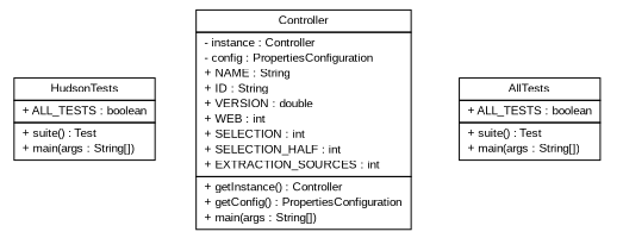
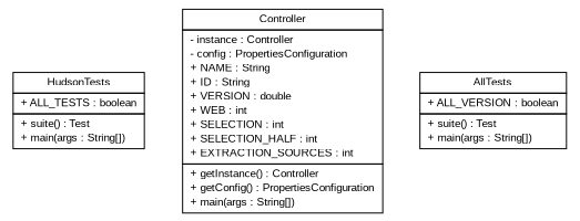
  digraph {
    nodesep=0.25
    ranksep=0.5
    node [fontcolor=black fontname=arial fontsize=10.0 shape=plaintext]
    n1 [label=<<table title="tud.iir.control.HudsonTests" border="0" cellborder="1" cellspacing="0" cellpadding="2" port="p" href="./HudsonTests.html"> 		<tr><td><table border="0" cellspacing="0" cellpadding="1"> <tr><td align="center" balign="center"> HudsonTests </td></tr> 		</table></td></tr> 		<tr><td><table border="0" cellspacing="0" cellpadding="1"> <tr><td align="left" balign="left"> + ALL_TESTS : boolean </td></tr> 		</table></td></tr> 		<tr><td><table border="0" cellspacing="0" cellpadding="1"> <tr><td align="left" balign="left"> + suite() : Test </td></tr> <tr><td align="left" balign="left"> + main(args : String[]) </td></tr> 		</table></td></tr> 		</table>>]
    n2 [label=<<table title="tud.iir.control.Controller" border="0" cellborder="1" cellspacing="0" cellpadding="2" port="p" href="./Controller.html"> 		<tr><td><table border="0" cellspacing="0" cellpadding="1"> <tr><td align="center" balign="center"> Controller </td></tr> 		</table></td></tr> 		<tr><td><table border="0" cellspacing="0" cellpadding="1"> <tr><td align="left" balign="left"> - instance : Controller </td></tr> <tr><td align="left" balign="left"> - config : PropertiesConfiguration </td></tr> <tr><td align="left" balign="left"> + NAME : String </td></tr> <tr><td align="left" balign="left"> + ID : String </td></tr> <tr><td align="left" balign="left"> + VERSION : double </td></tr> <tr><td align="left" balign="left"> + WEB : int </td></tr> <tr><td align="left" balign="left"> + SELECTION : int </td></tr> <tr><td align="left" balign="left"> + SELECTION_HALF : int </td></tr> <tr><td align="left" balign="left"> + EXTRACTION_SOURCES : int </td></tr> 		</table></td></tr> 		<tr><td><table border="0" cellspacing="0" cellpadding="1"> <tr><td align="left" balign="left"> + getInstance() : Controller </td></tr> <tr><td align="left" balign="left"> + getConfig() : PropertiesConfiguration </td></tr> <tr><td align="left" balign="left"> + main(args : String[]) </td></tr> 		</table></td></tr> 		</table>>]
-   n3 [label=<<table title="tud.iir.control.AllTests" border="0" cellborder="1" cellspacing="0" cellpadding="2" port="p" href="./AllTests.html"> 		<tr><td><table border="0" cellspacing="0" cellpadding="1"> <tr><td align="center" balign="center"> AllTests </td></tr> 		</table></td></tr> 		<tr><td><table border="0" cellspacing="0" cellpadding="1"> <tr><td align="left" balign="left"> + ALL_TESTS : boolean </td></tr> 		</table></td></tr> 		<tr><td><table border="0" cellspacing="0" cellpadding="1"> <tr><td align="left" balign="left"> + suite() : Test </td></tr> <tr><td align="left" balign="left"> + main(args : String[]) </td></tr> 		</table></td></tr> 		</table>>]
+   n3 [label=<<table title="tud.iir.control.AllTests" border="0" cellborder="1" cellspacing="0" cellpadding="2" port="p" href="./AllTests.html"> 		<tr><td><table border="0" cellspacing="0" cellpadding="1"> <tr><td align="center" balign="center"> AllTests </td></tr> 		</table></td></tr> 		<tr><td><table border="0" cellspacing="0" cellpadding="1"> <tr><td align="left" balign="left"> + ALL_VERSION : boolean </td></tr> 		</table></td></tr> 		<tr><td><table border="0" cellspacing="0" cellpadding="1"> <tr><td align="left" balign="left"> + suite() : Test </td></tr> <tr><td align="left" balign="left"> + main(args : String[]) </td></tr> 		</table></td></tr> 		</table>>]
  }
